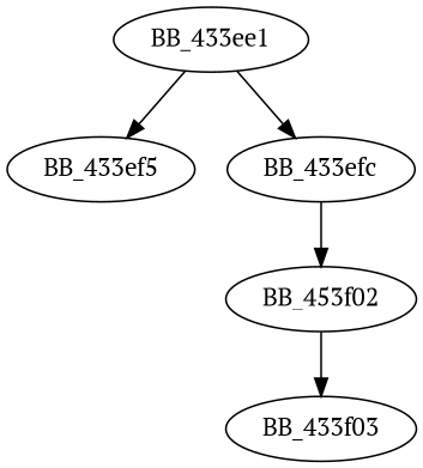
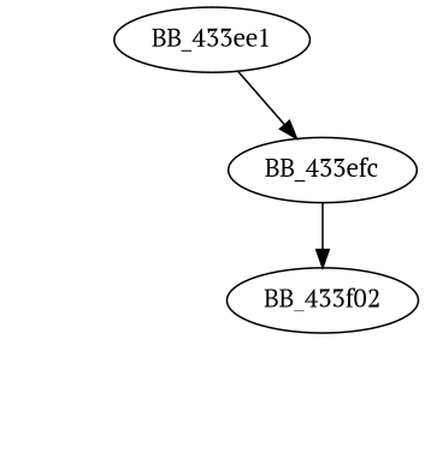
  digraph {
    fontname="PT Serif"
    node [fontname="PT Serif"]
    edge [fontname="PT Serif"]
    BB_433ee1
-   BB_433ef5
    BB_433efc
-   BB_433f02 [label=BB_453f02]
-   BB_433f03
-   BB_433ee1 -> BB_433ef5
+   BB_433f02
    BB_433ee1 -> BB_433efc
    BB_433efc -> BB_433f02
-   BB_433f02 -> BB_433f03
  }
